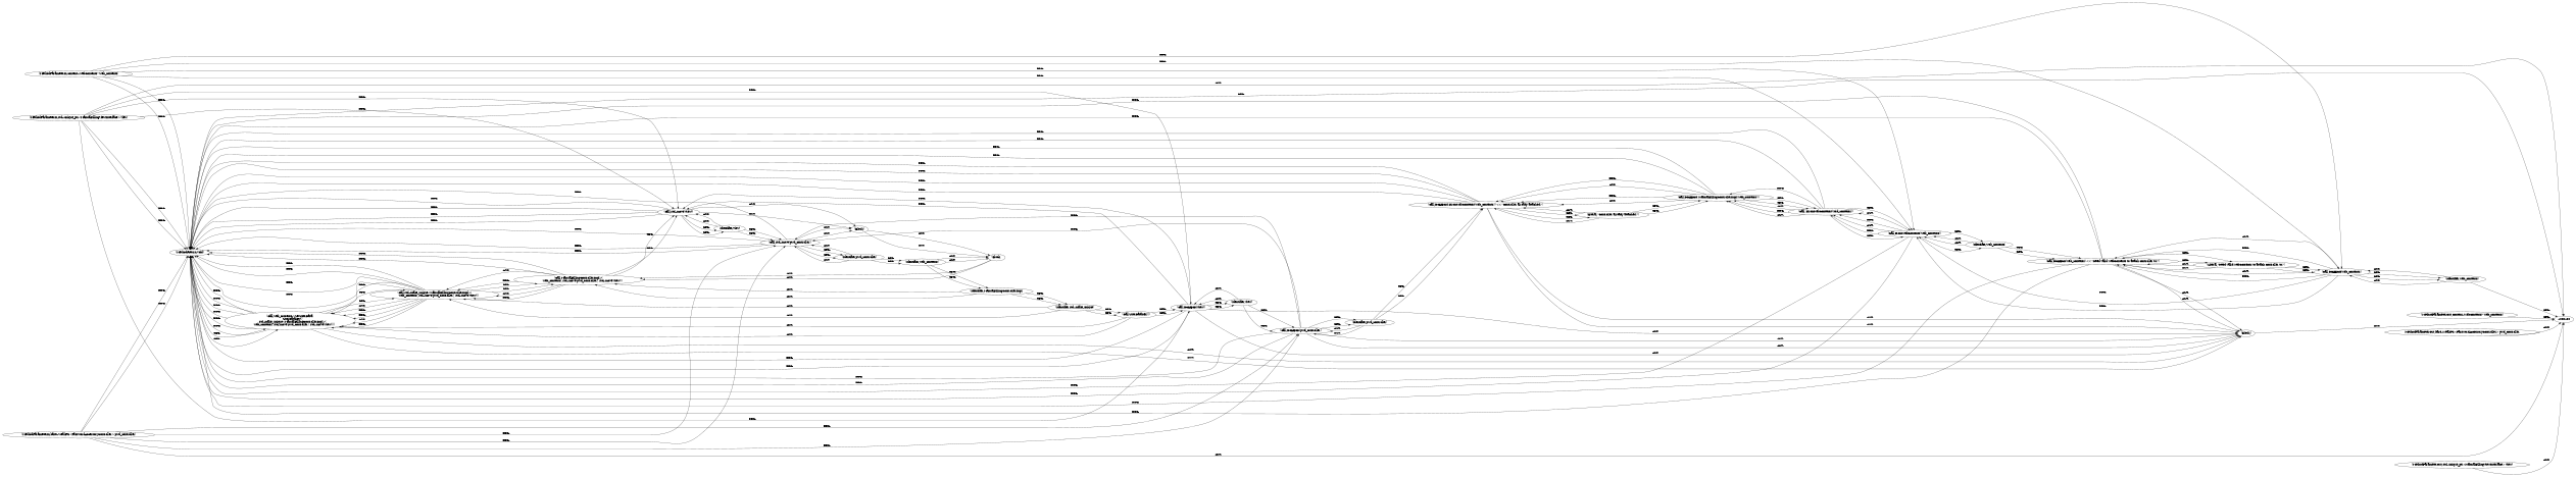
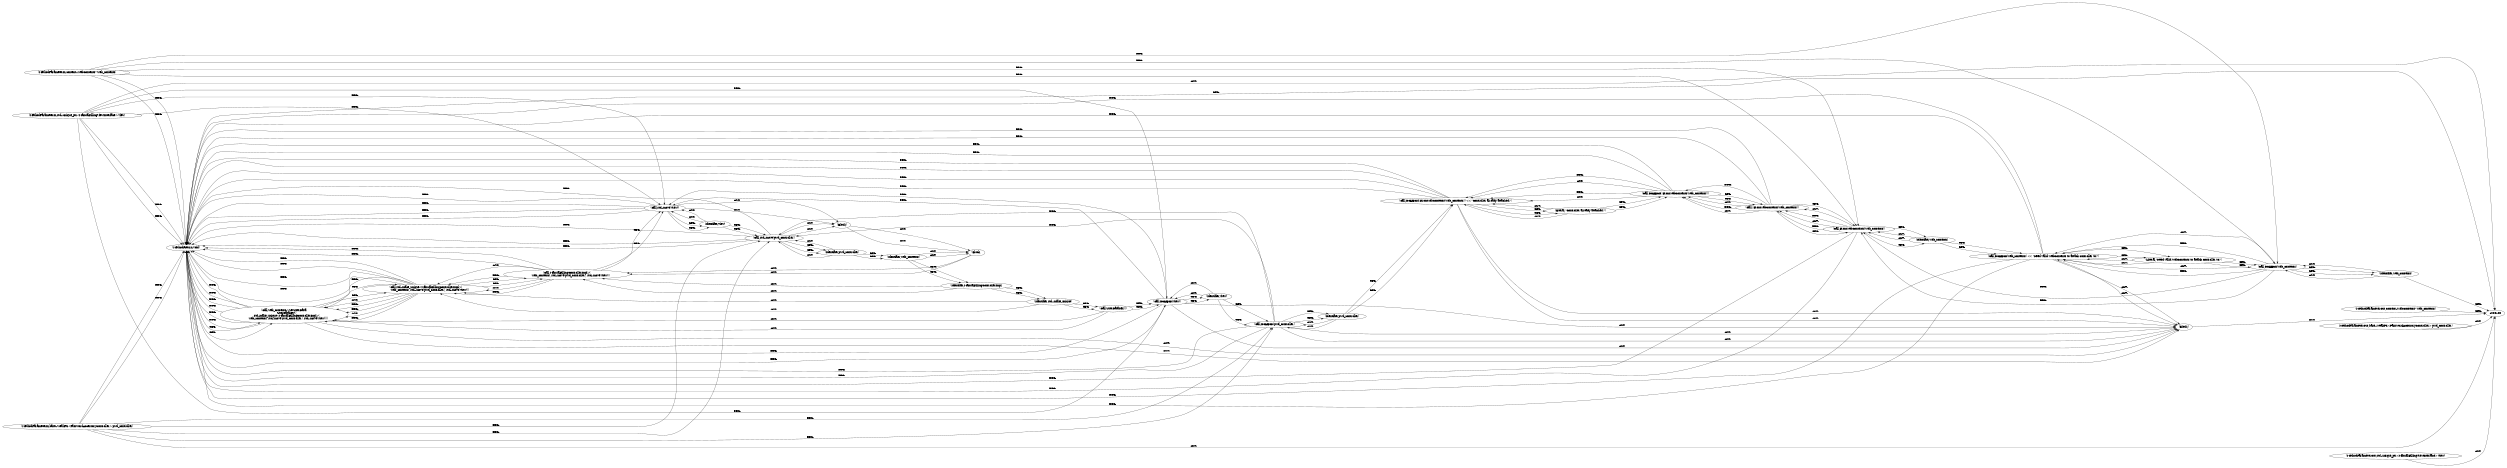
  digraph {
    rankdir=LR
    n1 [label="(MethodReturn,void)"]
    n2 [label="(Call,web_contents->SetUserData(\n       UserDataKey(),\n      std::make_unique<ManualFillingControllerImpl>(\n          web_contents, std::move(pwd_controller), std::move(view))))"]
    1000100
    n4 [label="(Call,std::make_unique<ManualFillingControllerImpl>(\n          web_contents, std::move(pwd_controller), std::move(view)))"]
    n5 [label="(Block,)"]
    n6 [label="(Call,ManualFillingControllerImpl>(\n          web_contents, std::move(pwd_controller), std::move(view)))"]
    n7 [label="(Call,UserDataKey())"]
    n8 [label="(Call,DCHECK(view))"]
    n9 [label="(Call,std::move(view))"]
    n10 [label="(Identifier,view)"]
    n11 [label="(Block,)"]
    n12 [label="(Identifier,view)"]
    n13 [label="(Identifier,ManualFillingControllerImpl)"]
    n14 [label="(Identifier,std::make_unique)"]
    n15 [label="(Block,)"]
    n16 [label="(Identifier,web_contents)"]
    n17 [label="(Call,std::move(pwd_controller))"]
    n18 [label="(Identifier,pwd_controller)"]
    n19 [label="(MethodParameterIn,content::WebContents* web_contents)"]
    n20 [label="(Call,DCHECK(web_contents))"]
    n21 [label="(Call,FromWebContents(web_contents))"]
    n22 [label="(Identifier,web_contents)"]
    n23 [label="(Call,DCHECK(web_contents) << \"Need valid WebContents to attach controller to!\")"]
-   n24 [label="(Call,!FromWebContents(void_contents))"]
+   n24 [label="(Call,!FromWebContents(web_contents))"]
    n25 [label="(Identifier,web_contents)"]
    n26 [label="(MethodParameterOut,content::WebContents* web_contents)"]
    n27 [label="(MethodParameterIn,base::WeakPtr<PasswordAccessoryController> pwd_controller)"]
    n28 [label="(Call,DCHECK(pwd_controller))"]
    n29 [label="(Identifier,pwd_controller)"]
    n30 [label="(MethodParameterOut,base::WeakPtr<PasswordAccessoryController> pwd_controller)"]
    n31 [label="(MethodParameterIn,std::unique_ptr<ManualFillingViewInterface> view)"]
    n32 [label="(MethodParameterOut,std::unique_ptr<ManualFillingViewInterface> view)"]
    n33 [label="(Literal,\"Need valid WebContents to attach controller to!\")"]
-   n34 [label="(Call,DCHECK(!ManualFillingControllerImpl(web_contents)))"]
+   n34 [label="(Call,DCHECK(!FromWebContents(web_contents)))"]
    n35 [label="(Call,DCHECK(!FromWebContents(web_contents)) << \"Controller already attached!\")"]
    n36 [label="(Literal,\"Controller already attached!\")"]
    n1 -> n2 [label="CFG: "]
    n1 -> n2 [label="CFG: "]
    n1 -> 1000100 [label="CFG: "]
    n2 -> n1 [label="DDG: "]
    n2 -> n1 [label="DDG: "]
    n2 -> n1 [label="DDG: "]
    n2 -> n1 [label="DDG: "]
    n2 -> n1 [label="DDG: "]
    n2 -> n1 [label="DDG: "]
    n2 -> n4 [label="CFG: "]
    n2 -> n4 [label="CFG: "]
    n2 -> n5 [label="AST: "]
    n2 -> n5 [label="AST: "]
    n4 -> n1 [label="DDG: "]
    n4 -> n1 [label="DDG: "]
    n4 -> n1 [label="DDG: "]
    n4 -> n1 [label="DDG: "]
    n4 -> n2 [label="AST: "]
    n4 -> n2 [label="DDG: "]
    n4 -> n2 [label="DDG: "]
    n4 -> n2 [label="AST: "]
    n4 -> n2 [label="DDG: "]
    n4 -> n2 [label="DDG: "]
    n4 -> n6 [label="CFG: "]
    n4 -> n6 [label="CFG: "]
    n5 -> 1000100 [label="AST: "]
    n6 -> n1 [label="DDG: "]
    n6 -> n1 [label="DDG: "]
    n6 -> n4 [label="AST: "]
    n6 -> n4 [label="DDG: "]
    n6 -> n4 [label="AST: "]
    n6 -> n4 [label="DDG: "]
    n6 -> n9 [label="CFG: "]
    n6 -> n9 [label="CFG: "]
    n7 -> n2 [label="AST: "]
    n7 -> n2 [label="AST: "]
    n7 -> n8 [label="CFG: "]
    n7 -> n8 [label="CFG: "]
    n8 -> n1 [label="DDG: "]
    n8 -> n1 [label="DDG: "]
    n8 -> n5 [label="AST: "]
    n8 -> n5 [label="AST: "]
    n8 -> n9 [label="DDG: "]
    n8 -> n9 [label="DDG: "]
    n8 -> n10 [label="CFG: "]
    n8 -> n10 [label="CFG: "]
    n9 -> n1 [label="DDG: "]
    n9 -> n1 [label="DDG: "]
    n9 -> n1 [label="DDG: "]
    n9 -> n1 [label="DDG: "]
    n9 -> n11 [label="AST: "]
    n9 -> n11 [label="AST: "]
    n9 -> n12 [label="CFG: "]
    n9 -> n12 [label="CFG: "]
    n10 -> n8 [label="AST: "]
    n10 -> n8 [label="AST: "]
    n10 -> n28 [label="CFG: "]
    n10 -> n28 [label="CFG: "]
    n11 -> n15 [label="AST: "]
    n11 -> n15 [label="AST: "]
    n12 -> n9 [label="AST: "]
    n12 -> n9 [label="AST: "]
    n12 -> n17 [label="CFG: "]
    n12 -> n17 [label="CFG: "]
    n13 -> n6 [label="AST: "]
    n13 -> n6 [label="AST: "]
    n13 -> n14 [label="CFG: "]
    n13 -> n14 [label="CFG: "]
    n14 -> n4 [label="AST: "]
    n14 -> n4 [label="AST: "]
    n14 -> n7 [label="CFG: "]
    n14 -> n7 [label="CFG: "]
    n15 -> n6 [label="AST: "]
    n15 -> n6 [label="AST: "]
    n16 -> n13 [label="CFG: "]
    n16 -> n13 [label="CFG: "]
    n16 -> n15 [label="AST: "]
    n16 -> n15 [label="AST: "]
    n17 -> n1 [label="DDG: "]
    n17 -> n1 [label="DDG: "]
    n17 -> n1 [label="DDG: "]
    n17 -> n1 [label="DDG: "]
    n17 -> n11 [label="AST: "]
    n17 -> n11 [label="AST: "]
    n17 -> n18 [label="CFG: "]
    n17 -> n18 [label="CFG: "]
    n18 -> n16 [label="CFG: "]
    n18 -> n16 [label="CFG: "]
    n18 -> n17 [label="AST: "]
    n18 -> n17 [label="AST: "]
    n19 -> n1 [label="DDG: "]
    n19 -> n1 [label="DDG: "]
    n19 -> n20 [label="DDG: "]
    n19 -> n20 [label="DDG: "]
    n19 -> n21 [label="DDG: "]
    n19 -> n21 [label="DDG: "]
    n20 -> n21 [label="DDG: "]
    n20 -> n21 [label="DDG: "]
    n20 -> n22 [label="CFG: "]
    n20 -> n22 [label="CFG: "]
    n20 -> n23 [label="AST: "]
    n20 -> n23 [label="DDG: "]
    n20 -> n23 [label="AST: "]
    n20 -> n23 [label="DDG: "]
    n21 -> n1 [label="DDG: "]
    n21 -> n1 [label="DDG: "]
    n21 -> n24 [label="AST: "]
    n21 -> n24 [label="DDG: "]
    n21 -> n24 [label="AST: "]
    n21 -> n24 [label="DDG: "]
    n21 -> n25 [label="CFG: "]
    n21 -> n25 [label="CFG: "]
    n22 -> 1000100 [label="CFG: "]
    n22 -> n20 [label="AST: "]
    n22 -> n20 [label="AST: "]
    n23 -> n1 [label="DDG: "]
    n23 -> n1 [label="DDG: "]
    n23 -> n1 [label="DDG: "]
    n23 -> n1 [label="DDG: "]
    n23 -> n5 [label="AST: "]
    n23 -> n5 [label="AST: "]
    n23 -> n33 [label="CFG: "]
    n23 -> n33 [label="CFG: "]
    n24 -> n1 [label="DDG: "]
    n24 -> n1 [label="DDG: "]
    n24 -> n21 [label="CFG: "]
    n24 -> n21 [label="CFG: "]
    n24 -> n34 [label="AST: "]
    n24 -> n34 [label="DDG: "]
    n24 -> n34 [label="AST: "]
    n24 -> n34 [label="DDG: "]
    n25 -> n21 [label="AST: "]
    n25 -> n21 [label="AST: "]
    n25 -> n23 [label="CFG: "]
    n25 -> n23 [label="CFG: "]
    n26 -> 1000100 [label="CFG: "]
    n27 -> n1 [label="DDG: "]
    n27 -> n1 [label="DDG: "]
    n27 -> 1000100 [label="AST: "]
    n27 -> n17 [label="DDG: "]
    n27 -> n17 [label="DDG: "]
    n27 -> n28 [label="DDG: "]
    n27 -> n28 [label="DDG: "]
    n28 -> n1 [label="DDG: "]
    n28 -> n1 [label="DDG: "]
    n28 -> n5 [label="AST: "]
    n28 -> n5 [label="AST: "]
    n28 -> n17 [label="DDG: "]
    n28 -> n17 [label="DDG: "]
    n28 -> n29 [label="CFG: "]
    n28 -> n29 [label="CFG: "]
    n29 -> n28 [label="AST: "]
    n29 -> n28 [label="AST: "]
    n29 -> n35 [label="CFG: "]
    n29 -> n35 [label="CFG: "]
    n30 -> 1000100 [label="AST: "]
    n31 -> n1 [label="DDG: "]
    n31 -> n1 [label="DDG: "]
    n31 -> 1000100 [label="AST: "]
    n31 -> n8 [label="DDG: "]
    n31 -> n8 [label="DDG: "]
    n31 -> n9 [label="DDG: "]
    n31 -> n9 [label="DDG: "]
    n32 -> 1000100 [label="AST: "]
    n33 -> n20 [label="CFG: "]
    n33 -> n20 [label="CFG: "]
    n33 -> n23 [label="AST: "]
    n33 -> n23 [label="AST: "]
    n34 -> n1 [label="DDG: "]
    n34 -> n1 [label="DDG: "]
    n34 -> n24 [label="CFG: "]
    n34 -> n24 [label="CFG: "]
    n34 -> n35 [label="AST: "]
    n34 -> n35 [label="DDG: "]
    n34 -> n35 [label="AST: "]
    n34 -> n35 [label="DDG: "]
    n35 -> n1 [label="DDG: "]
    n35 -> n1 [label="DDG: "]
    n35 -> n1 [label="DDG: "]
    n35 -> n1 [label="DDG: "]
    n35 -> n5 [label="AST: "]
    n35 -> n5 [label="AST: "]
    n35 -> n36 [label="CFG: "]
    n35 -> n36 [label="CFG: "]
    n36 -> n34 [label="CFG: "]
    n36 -> n34 [label="CFG: "]
    n36 -> n35 [label="AST: "]
    n36 -> n35 [label="AST: "]
  }
